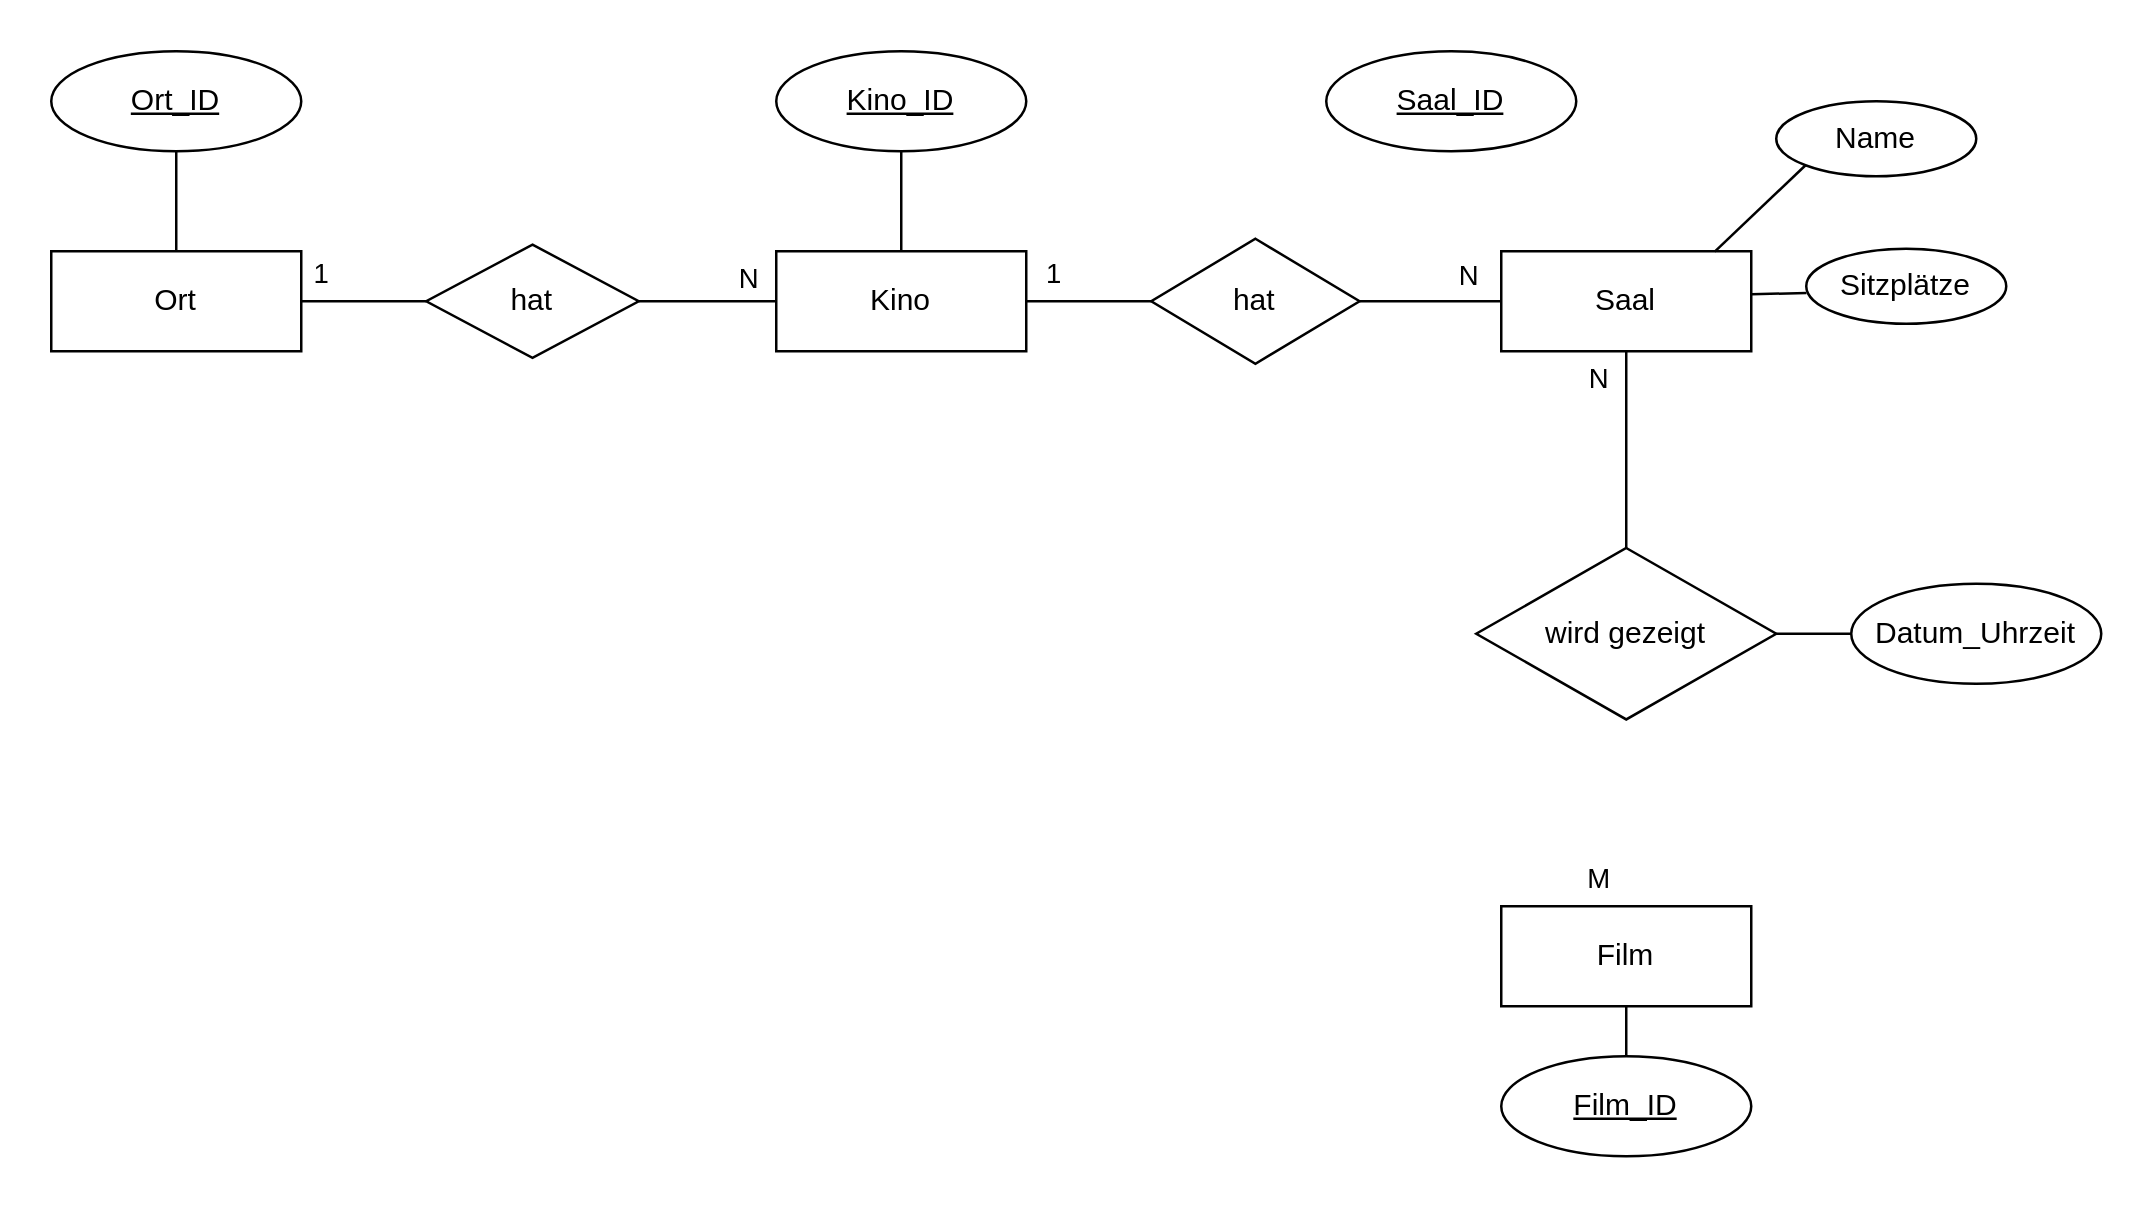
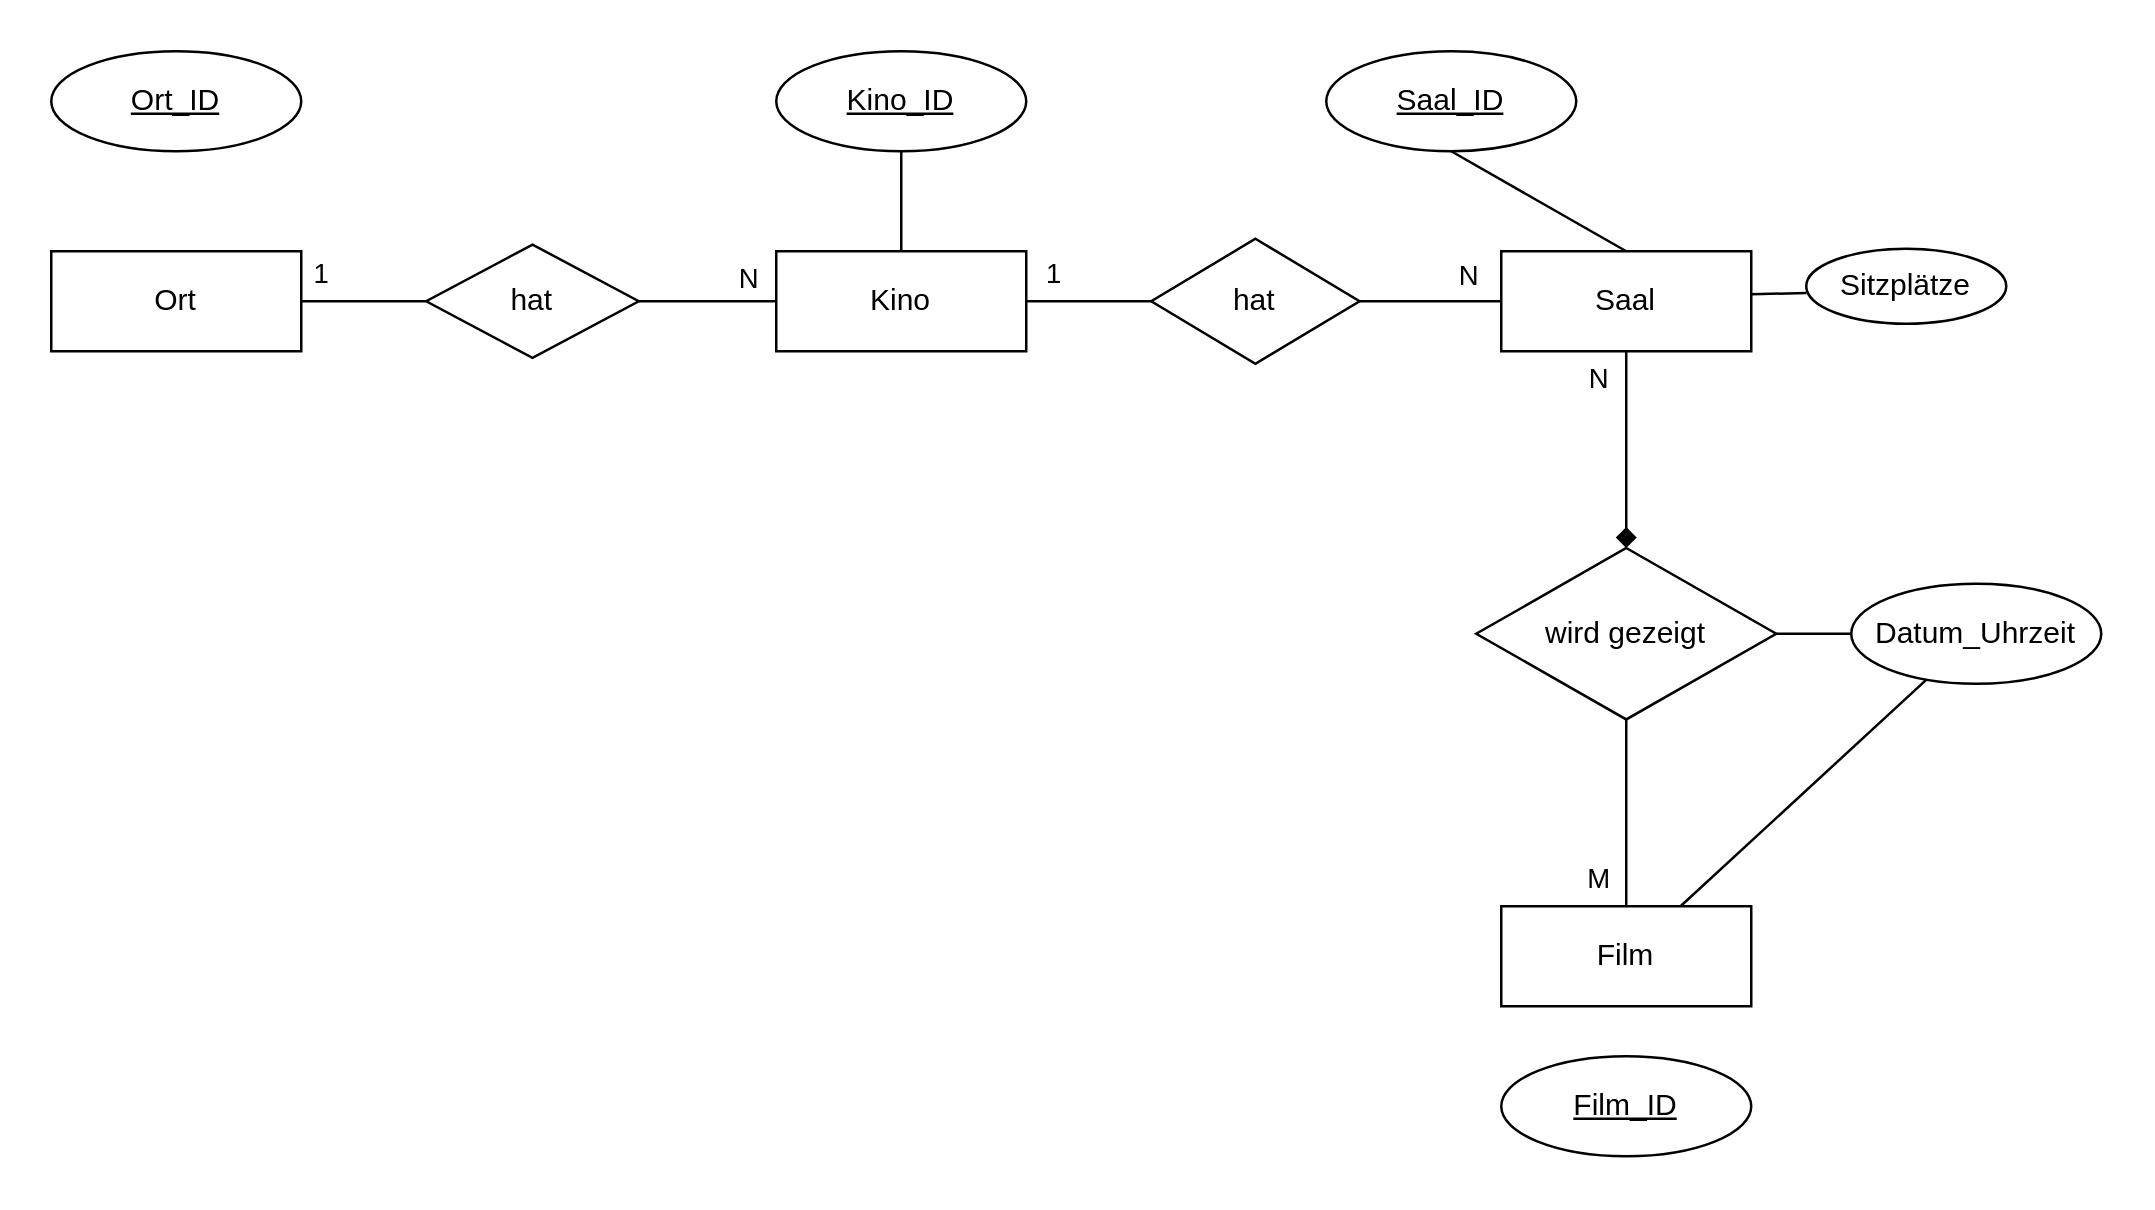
  <mxCell id="0" />
  <mxCell id="1" parent="0" />
  <mxCell id="2" value="Ort" style="shape=rectangle;perimeter=rectanglePerimeter;whiteSpace=wrap;html=1;align=center;" parent="1" vertex="1"><mxGeometry x="20" y="100" width="100" height="40" as="geometry" /></mxCell>
  <mxCell id="3" value="Ort_ID" style="shape=ellipse;perimeter=ellipsePerimeter;whiteSpace=wrap;html=1;align=center;fontStyle=4;" parent="1" vertex="1"><mxGeometry x="20" y="20" width="100" height="40" as="geometry" /></mxCell>
- <mxCell id="4" value="" style="endArrow=none;html=1;rounded=0;entryX=0.5;entryY=1;entryDx=0;entryDy=0;exitX=0.5;exitY=0;exitDx=0;exitDy=0;" parent="1" source="2" target="3" edge="1"><mxGeometry relative="1" as="geometry"><mxPoint x="70" y="60" as="targetPoint" /></mxGeometry></mxCell>
  <mxCell id="5" value="Kino" style="shape=rectangle;perimeter=rectanglePerimeter;whiteSpace=wrap;html=1;align=center;" parent="1" vertex="1"><mxGeometry x="310" y="100" width="100" height="40" as="geometry" /></mxCell>
  <mxCell id="6" value="Kino_ID" style="shape=ellipse;perimeter=ellipsePerimeter;whiteSpace=wrap;html=1;align=center;fontStyle=4;" parent="1" vertex="1"><mxGeometry x="310" y="20" width="100" height="40" as="geometry" /></mxCell>
  <mxCell id="7" value="" style="endArrow=none;html=1;rounded=0;entryX=0.5;entryY=1;entryDx=0;entryDy=0;exitX=0.5;exitY=0;exitDx=0;exitDy=0;" parent="1" source="5" target="6" edge="1"><mxGeometry relative="1" as="geometry"><mxPoint x="360" y="100" as="sourcePoint" /><mxPoint x="360" y="60" as="targetPoint" /></mxGeometry></mxCell>
  <mxCell id="8" value="Saal" style="shape=rectangle;perimeter=rectanglePerimeter;whiteSpace=wrap;html=1;align=center;" parent="1" vertex="1"><mxGeometry x="600" y="100" width="100" height="40" as="geometry" /></mxCell>
  <mxCell id="9" value="Saal_ID" style="shape=ellipse;perimeter=ellipsePerimeter;whiteSpace=wrap;html=1;align=center;fontStyle=4;" parent="1" vertex="1"><mxGeometry x="530" y="20" width="100" height="40" as="geometry" /></mxCell>
- <mxCell id="10" value="Name" style="shape=ellipse;perimeter=ellipsePerimeter;whiteSpace=wrap;html=1;align=center;" parent="1" vertex="1"><mxGeometry x="710" y="40" width="80" height="30" as="geometry" /></mxCell>
  <mxCell id="11" value="Sitzplätze" style="shape=ellipse;perimeter=ellipsePerimeter;whiteSpace=wrap;html=1;align=center;" parent="1" vertex="1"><mxGeometry x="722" y="99" width="80" height="30" as="geometry" /></mxCell>
- <mxCell id="13" value="" style="endArrow=none;html=1;rounded=0;entryX=0;entryY=1;entryDx=0;entryDy=0;exitX=0.854;exitY=0.004;exitDx=0;exitDy=0;exitPerimeter=0;" parent="1" source="8" target="10" edge="1"><mxGeometry relative="1" as="geometry" /></mxCell>
+ <mxCell id="12" value="" style="endArrow=none;html=1;rounded=0;entryX=0.5;entryY=1;entryDx=0;entryDy=0;exitX=0.5;exitY=0;exitDx=0;exitDy=0;" parent="1" source="8" target="9" edge="1"><mxGeometry relative="1" as="geometry" /></mxCell>
  <mxCell id="14" value="" style="endArrow=none;html=1;rounded=0;entryX=0.001;entryY=0.591;entryDx=0;entryDy=0;entryPerimeter=0;exitX=1.001;exitY=0.429;exitDx=0;exitDy=0;exitPerimeter=0;" parent="1" source="8" target="11" edge="1"><mxGeometry relative="1" as="geometry" /></mxCell>
  <mxCell id="15" value="Film" style="shape=rectangle;perimeter=rectanglePerimeter;whiteSpace=wrap;html=1;align=center;" parent="1" vertex="1"><mxGeometry x="600" y="362" width="100" height="40" as="geometry" /></mxCell>
  <mxCell id="16" value="Film_ID" style="shape=ellipse;perimeter=ellipsePerimeter;whiteSpace=wrap;html=1;align=center;fontStyle=4;" parent="1" vertex="1"><mxGeometry x="600" y="422" width="100" height="40" as="geometry" /></mxCell>
- <mxCell id="17" value="" style="endArrow=none;html=1;rounded=0;" parent="1" source="15" target="16" edge="1"><mxGeometry relative="1" as="geometry" /></mxCell>
+ <mxCell id="17" value="" style="endArrow=none;html=1;rounded=0;" parent="1" source="15" target="29" edge="1"><mxGeometry relative="1" as="geometry" /></mxCell>
  <mxCell id="18" value="hat" style="shape=rhombus;perimeter=rhombusPerimeter;whiteSpace=wrap;html=1;align=center;" parent="1" vertex="1"><mxGeometry x="170" y="97.34" width="85" height="45.33" as="geometry" /></mxCell>
  <mxCell id="19" value="1" style="edgeLabel;html=1;align=center;verticalAlign=middle;resizable=0;points=[];" parent="1" vertex="1" connectable="0"><mxGeometry x="127" y="108" as="geometry" /></mxCell>
  <mxCell id="20" value="N" style="edgeLabel;html=1;align=center;verticalAlign=middle;resizable=0;points=[];" parent="1" vertex="1" connectable="0"><mxGeometry x="298" y="110" as="geometry" /></mxCell>
  <mxCell id="21" value="" style="endArrow=none;html=1;rounded=0;entryX=0;entryY=0.5;exitX=1;exitY=0.5;" parent="1" source="2" target="18" edge="1"><mxGeometry relative="1" as="geometry" /></mxCell>
  <mxCell id="22" value="" style="endArrow=none;html=1;rounded=0;entryX=0;entryY=0.5;exitX=1;exitY=0.5;" parent="1" source="18" target="5" edge="1"><mxGeometry relative="1" as="geometry" /></mxCell>
  <mxCell id="23" value="hat" style="shape=rhombus;perimeter=rhombusPerimeter;whiteSpace=wrap;html=1;align=center;" parent="1" vertex="1"><mxGeometry x="460" y="95" width="83.33" height="50" as="geometry" /></mxCell>
  <mxCell id="24" value="1" style="edgeLabel;html=1;align=center;verticalAlign=middle;resizable=0;points=[];" parent="1" vertex="1" connectable="0"><mxGeometry x="420" y="108" as="geometry" /></mxCell>
  <mxCell id="25" value="N" style="edgeLabel;html=1;align=center;verticalAlign=middle;resizable=0;points=[];" parent="1" vertex="1" connectable="0"><mxGeometry x="572" y="105" as="geometry"><mxPoint x="14" y="4" as="offset" /></mxGeometry></mxCell>
  <mxCell id="26" value="" style="endArrow=none;html=1;rounded=0;entryX=0;entryY=0.5;exitX=1;exitY=0.5;" parent="1" source="5" target="23" edge="1"><mxGeometry relative="1" as="geometry" /></mxCell>
  <mxCell id="27" value="" style="endArrow=none;html=1;rounded=0;entryX=0;entryY=0.5;exitX=1;exitY=0.5;" parent="1" source="23" target="8" edge="1"><mxGeometry relative="1" as="geometry" /></mxCell>
  <mxCell id="28" value="wird gezeigt" style="shape=rhombus;perimeter=rhombusPerimeter;whiteSpace=wrap;html=1;align=center;" parent="1" vertex="1"><mxGeometry x="590" y="218.71" width="120" height="68.57" as="geometry" /></mxCell>
  <mxCell id="29" value="Datum_Uhrzeit" style="shape=ellipse;perimeter=ellipsePerimeter;whiteSpace=wrap;html=1;align=center;" parent="1" vertex="1"><mxGeometry x="740" y="233" width="100" height="40" as="geometry" /></mxCell>
  <mxCell id="30" value="" style="endArrow=none;html=1;rounded=0;exitX=1;exitY=0.5;exitDx=0;exitDy=0;entryX=0;entryY=0.5;entryDx=0;entryDy=0;" parent="1" source="28" target="29" edge="1"><mxGeometry relative="1" as="geometry"><mxPoint x="710" y="253" as="sourcePoint" /><mxPoint x="730" y="283" as="targetPoint" /></mxGeometry></mxCell>
  <mxCell id="31" value="N" style="edgeLabel;html=1;align=center;verticalAlign=middle;resizable=0;points=[];" parent="1" vertex="1" connectable="0"><mxGeometry x="638" y="150" as="geometry" /></mxCell>
  <mxCell id="32" value="M" style="edgeLabel;html=1;align=center;verticalAlign=middle;resizable=0;points=[];" parent="1" vertex="1" connectable="0"><mxGeometry x="638" y="350" as="geometry" /></mxCell>
- <mxCell id="33" value="" style="endArrow=none;html=1;rounded=0;entryX=0.5;entryY=0;exitX=0.5;exitY=1;" parent="1" source="8" target="28" edge="1"><mxGeometry relative="1" as="geometry"><mxPoint x="650" y="150" as="sourcePoint" /><mxPoint x="650" y="250" as="targetPoint" /></mxGeometry></mxCell>
+ <mxCell id="33" value="" style="endArrow=diamond;html=1;rounded=0;entryX=0.5;entryY=0;exitX=0.5;exitY=1;" parent="1" source="8" target="28" edge="1"><mxGeometry relative="1" as="geometry"><mxPoint x="650" y="150" as="sourcePoint" /><mxPoint x="650" y="250" as="targetPoint" /></mxGeometry></mxCell>
+ <mxCell id="34" value="" style="endArrow=none;html=1;rounded=0;exitX=0.5;exitY=1;exitDx=0;exitDy=0;entryX=0.5;entryY=0;entryDx=0;entryDy=0;" parent="1" edge="1" target="15" source="28"><mxGeometry relative="1" as="geometry"><mxPoint x="650" y="293" as="sourcePoint" /><mxPoint x="650" y="393" as="targetPoint" /></mxGeometry></mxCell>
